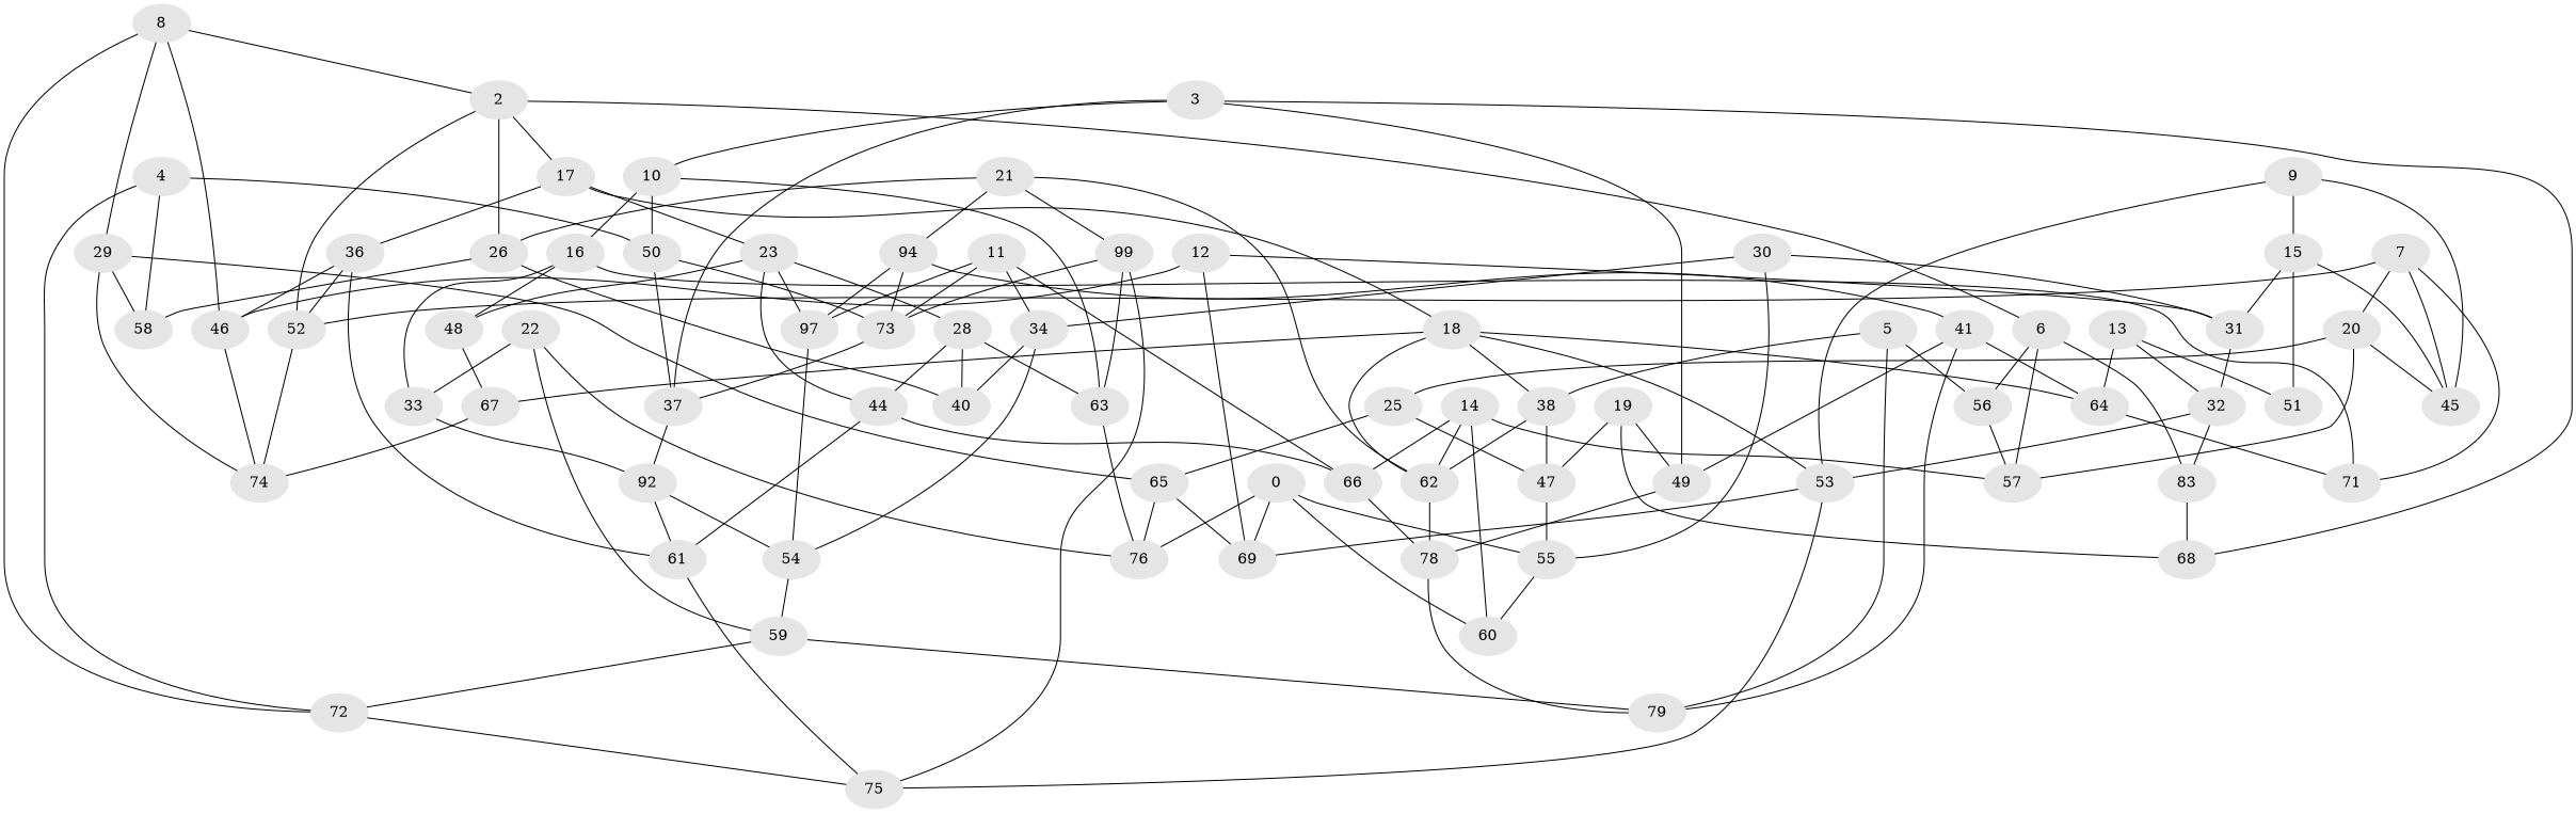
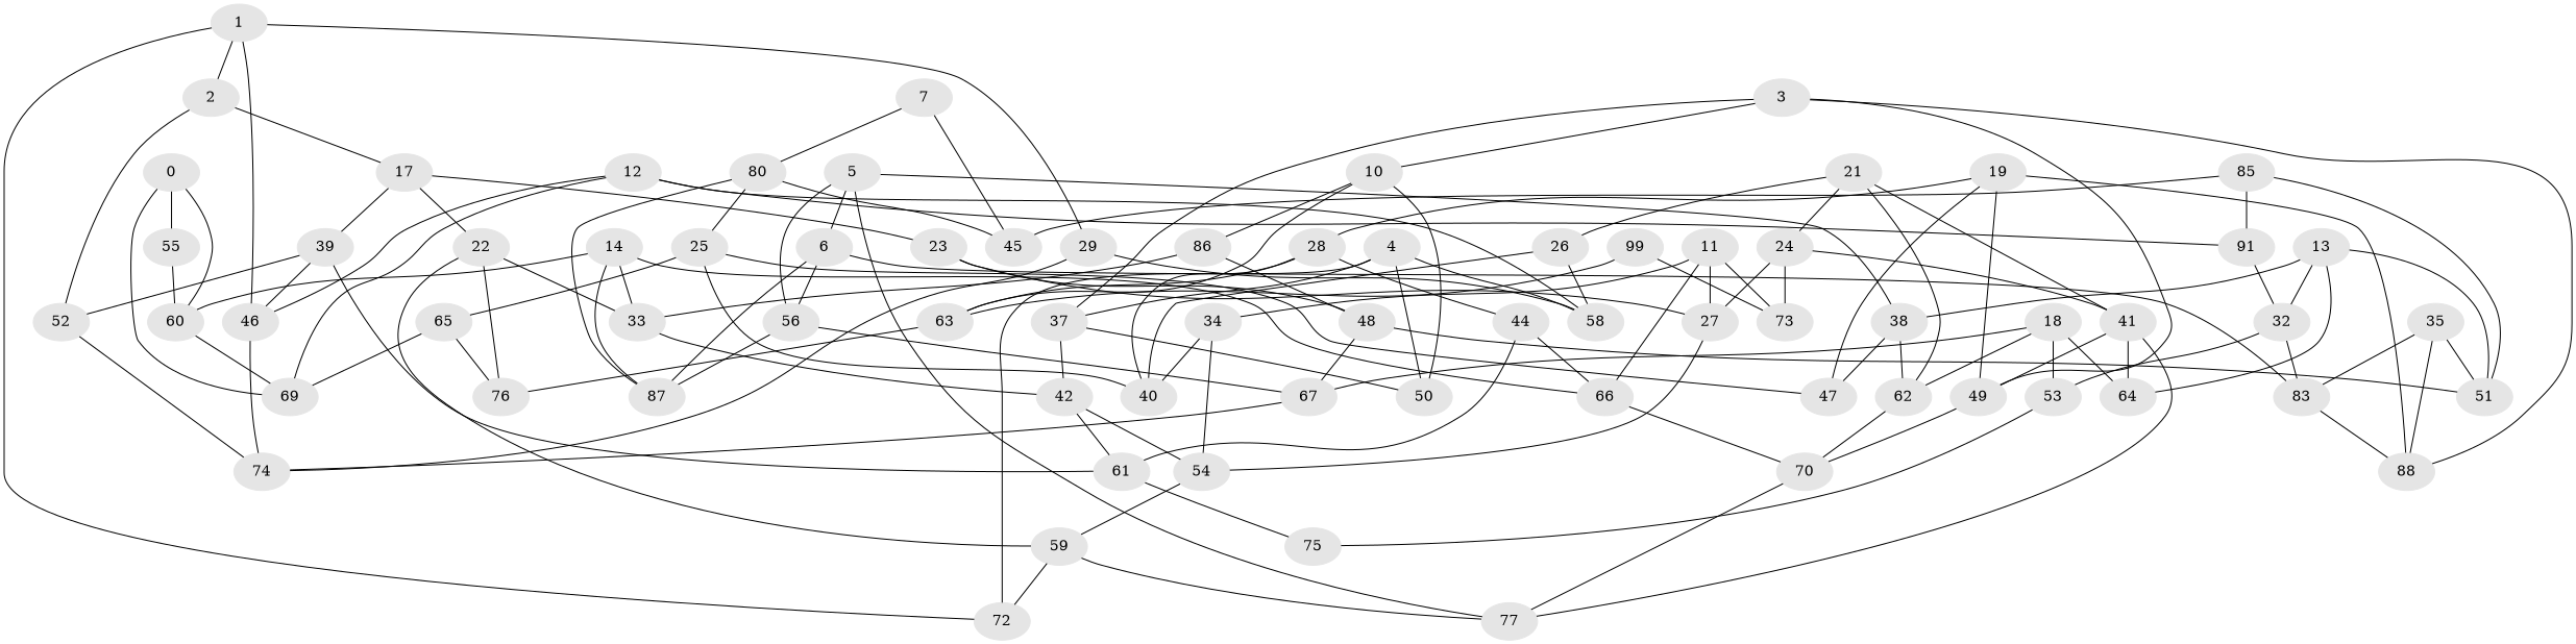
  graph {
    node [color=gray90 style=filled]
-   1 [label=8]
+   1
    2
    29
    46
    72
    17
    26
    52
    58
    65
    74
    75
    22
    23
-   36
+   36 [label=39]
    40
    3
    10
    37
    49
-   68
+   68 [label=88]
    50
-   16
+   16 [label=86]
    63
-   42 [label=92]
-   70 [label=78]
+   42
+   70
    4
    73
    5
    6
    38
    56
-   77 [label=79]
+   77
    n34 [label=83]
-   57
+   57 [label=87]
    62
    47
    67
    7
-   20
+   20 [label=80]
    45
-   71
    25
    n44 [label=0]
    55
    60
    69
    76
-   9
-   15
+   15 [label=85]
    53
-   31
+   31 [label=91]
    51
-   30
    34
    33
    48
    11
-   27 [label=97]
+   27
    66
    54
    12
    32
    13
    64
    14
    59
    44
    61
    18
    19
    28
    21
-   24 [label=94]
+   24
    n75 [label=99]
    41
+   35
    1 -- 2
    1 -- 29
    1 -- 46
    1 -- 72
    2 -- 17
-   2 -- 26
    2 -- 52
    29 -- 58
-   29 -- 65
    29 -- 74
    46 -- 74
-   72 -- 75
-   17 -- 18
+   17 -- 22
    17 -- 23
    17 -- 36
    26 -- 58
    26 -- 40
    52 -- 74
    65 -- 69
    65 -- 76
    22 -- 76
    22 -- 33
    22 -- 59
    23 -- 48
    23 -- 27
-   23 -- 44
    36 -- 46
    36 -- 52
    36 -- 61
    3 -- 10
    3 -- 37
    3 -- 49
    3 -- 68
    10 -- 50
    10 -- 16
    10 -- 63
    37 -- 50
    37 -- 42
    49 -- 70
-   50 -- 73
-   16 -- 71
    16 -- 33
    16 -- 48
    63 -- 76
    42 -- 54
    42 -- 61
    70 -- 77
    4 -- 72
    4 -- 58
-   73 -- 37
+   4 -- 37
    4 -- 50
-   2 -- 6
+   5 -- 6
    5 -- 38
    5 -- 56
    5 -- 77
    6 -- 56
    6 -- n34
    6 -- 57
    38 -- 62
    38 -- 47
    56 -- 57
+   56 -- 67
    n34 -- 68
    62 -- 70
-   47 -- 55
    67 -- 74
-   7 -- 52
    7 -- 20
    7 -- 45
-   7 -- 71
    20 -- 57
    20 -- 45
    20 -- 25
    25 -- 65
+   25 -- 40
    25 -- 47
    n44 -- 55
    n44 -- 60
    n44 -- 69
-   n44 -- 76
    55 -- 60
-   53 -- 69
-   9 -- 45
-   9 -- 15
-   9 -- 53
+   60 -- 69
    15 -- 45
    15 -- 31
    15 -- 51
    53 -- 75
    31 -- 32
-   30 -- 55
-   30 -- 31
-   30 -- 34
    34 -- 40
    34 -- 54
    33 -- 42
    48 -- 67
+   48 -- 51
    11 -- 73
    11 -- 34
    11 -- 27
    11 -- 66
    27 -- 54
    66 -- 70
    54 -- 59
    12 -- 46
+   12 -- 58
    12 -- 69
    12 -- 31
    32 -- n34
    32 -- 53
-   18 -- 38
+   13 -- 38
    13 -- 51
    13 -- 32
    13 -- 64
-   64 -- 71
    14 -- 57
    14 -- 60
-   14 -- 62
+   14 -- 33
    14 -- 66
    59 -- 72
    59 -- 77
    44 -- 66
    44 -- 61
    61 -- 75
    18 -- 62
    18 -- 67
    18 -- 53
    18 -- 64
    19 -- 49
    19 -- 68
    19 -- 47
-   23 -- 28
+   19 -- 28
    28 -- 40
    28 -- 63
    28 -- 44
    21 -- 26
    21 -- 62
    21 -- 24
-   21 -- n75
+   21 -- 41
    24 -- 73
    24 -- 27
    24 -- 41
-   n75 -- 75
    n75 -- 63
    n75 -- 73
    41 -- 49
    41 -- 77
    41 -- 64
+   35 -- 68
+   35 -- n34
+   35 -- 51
  }
